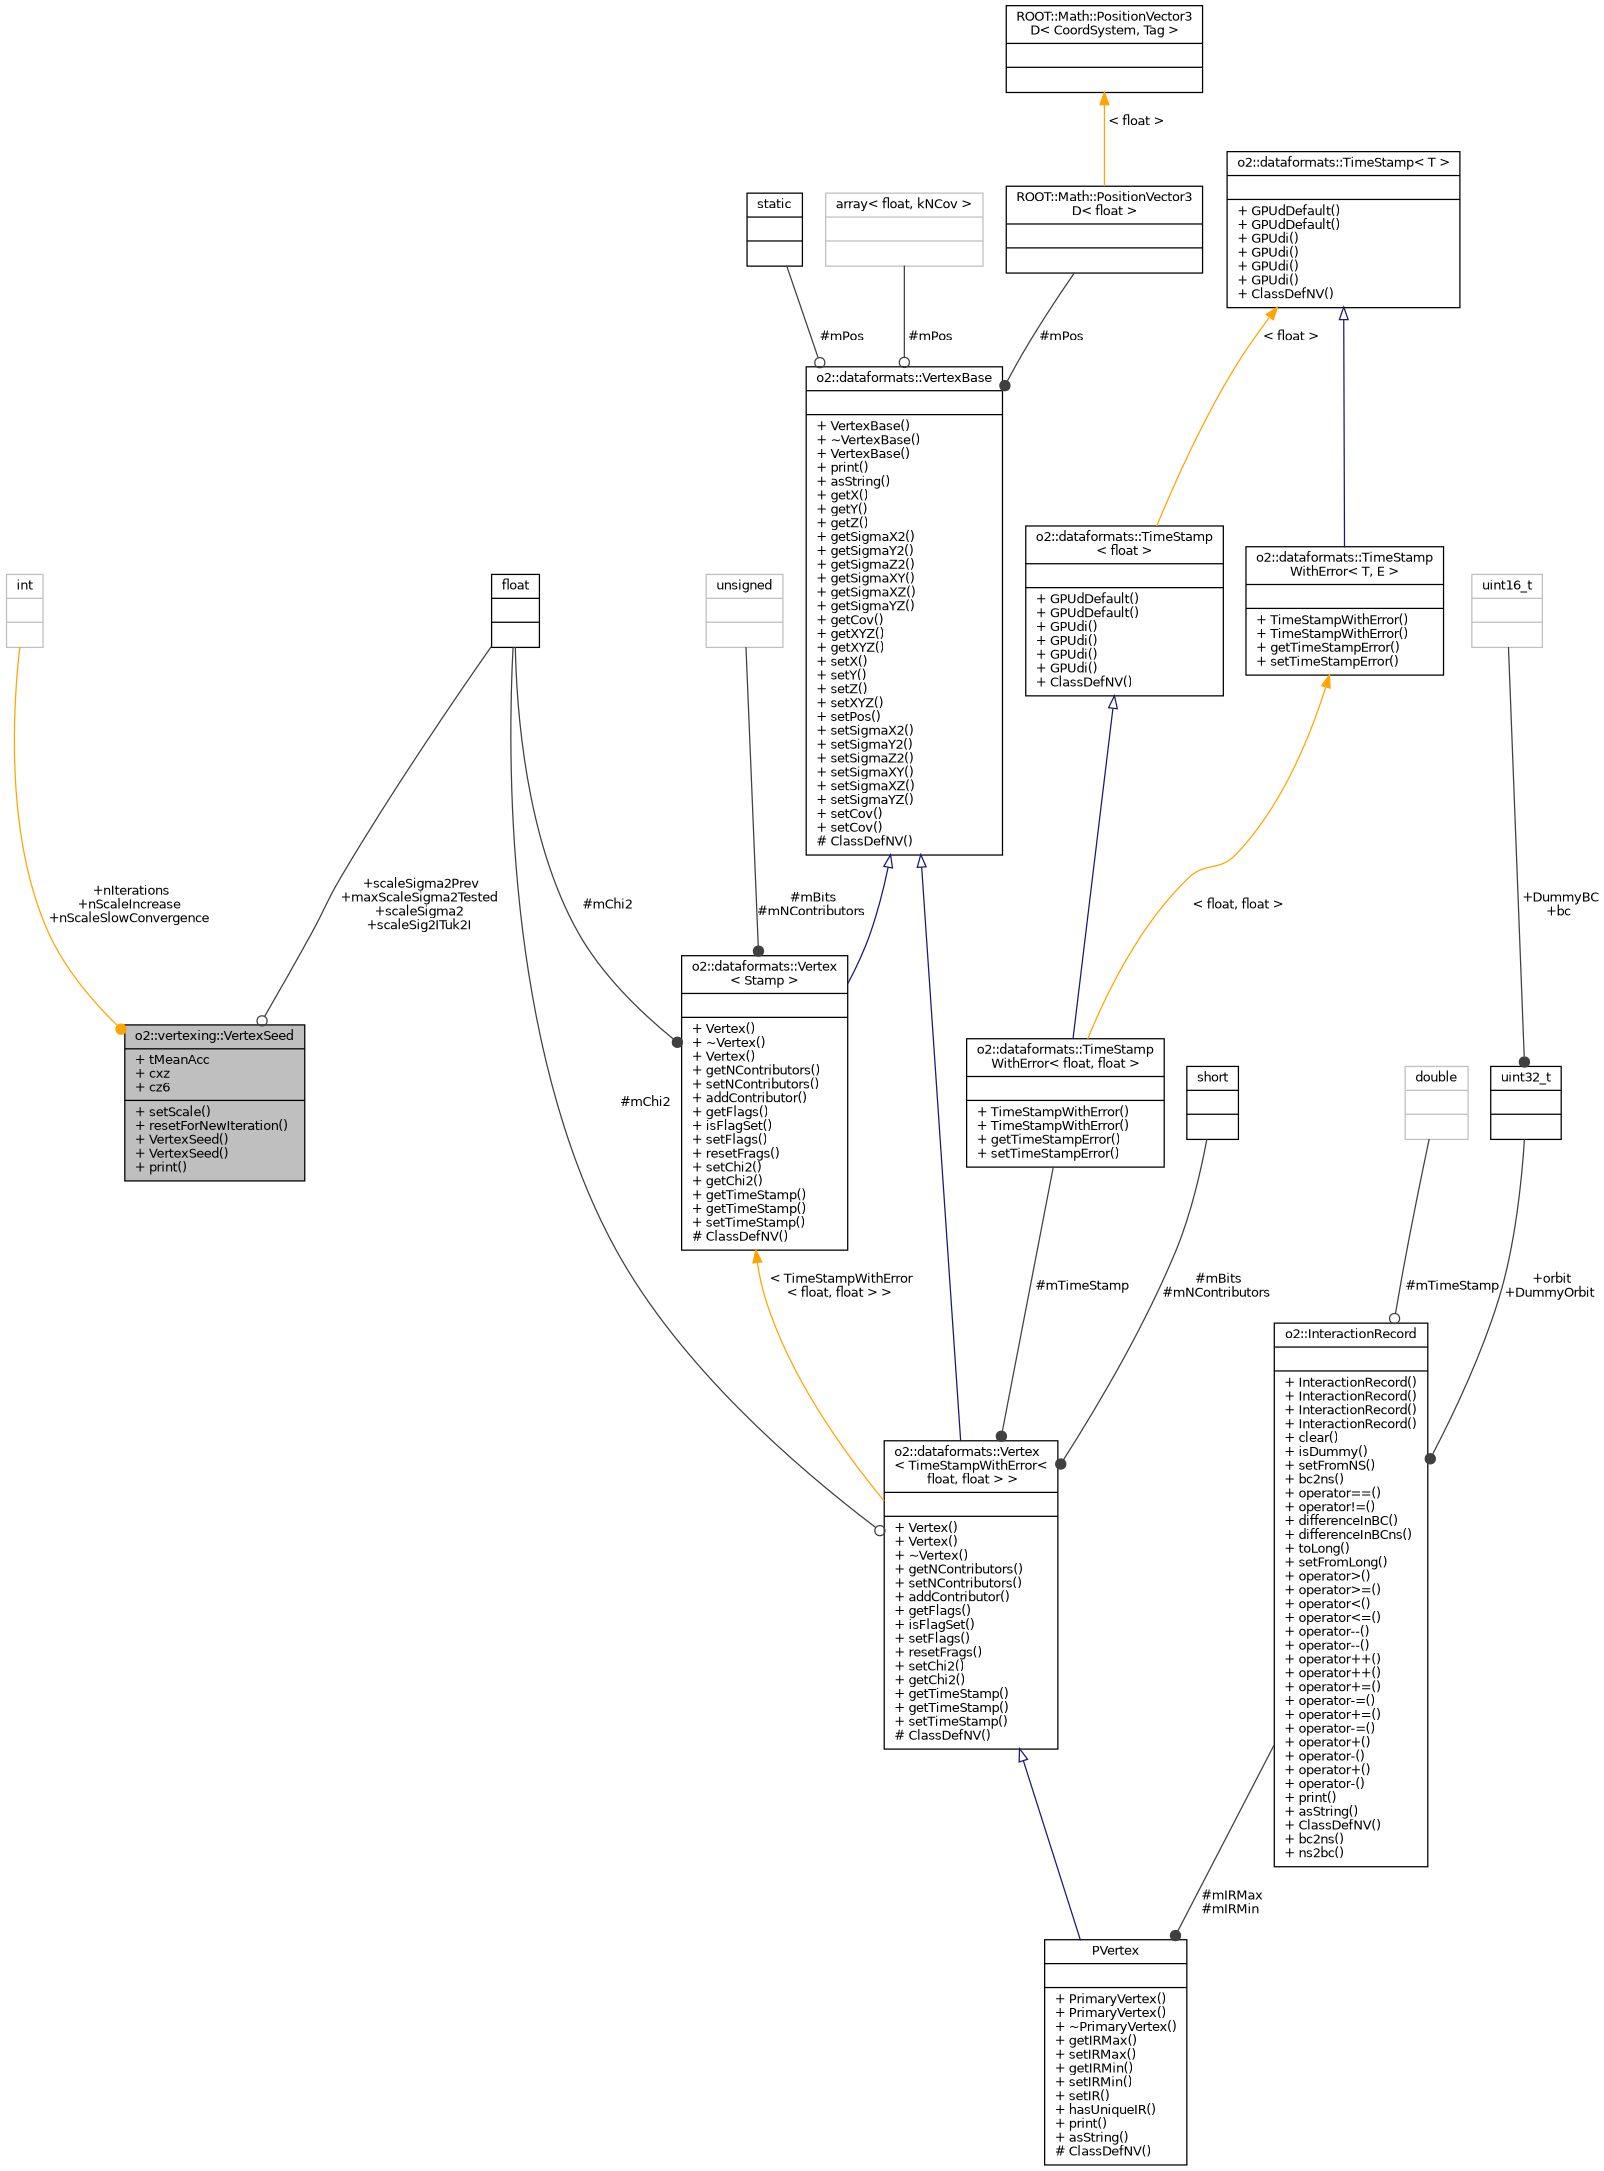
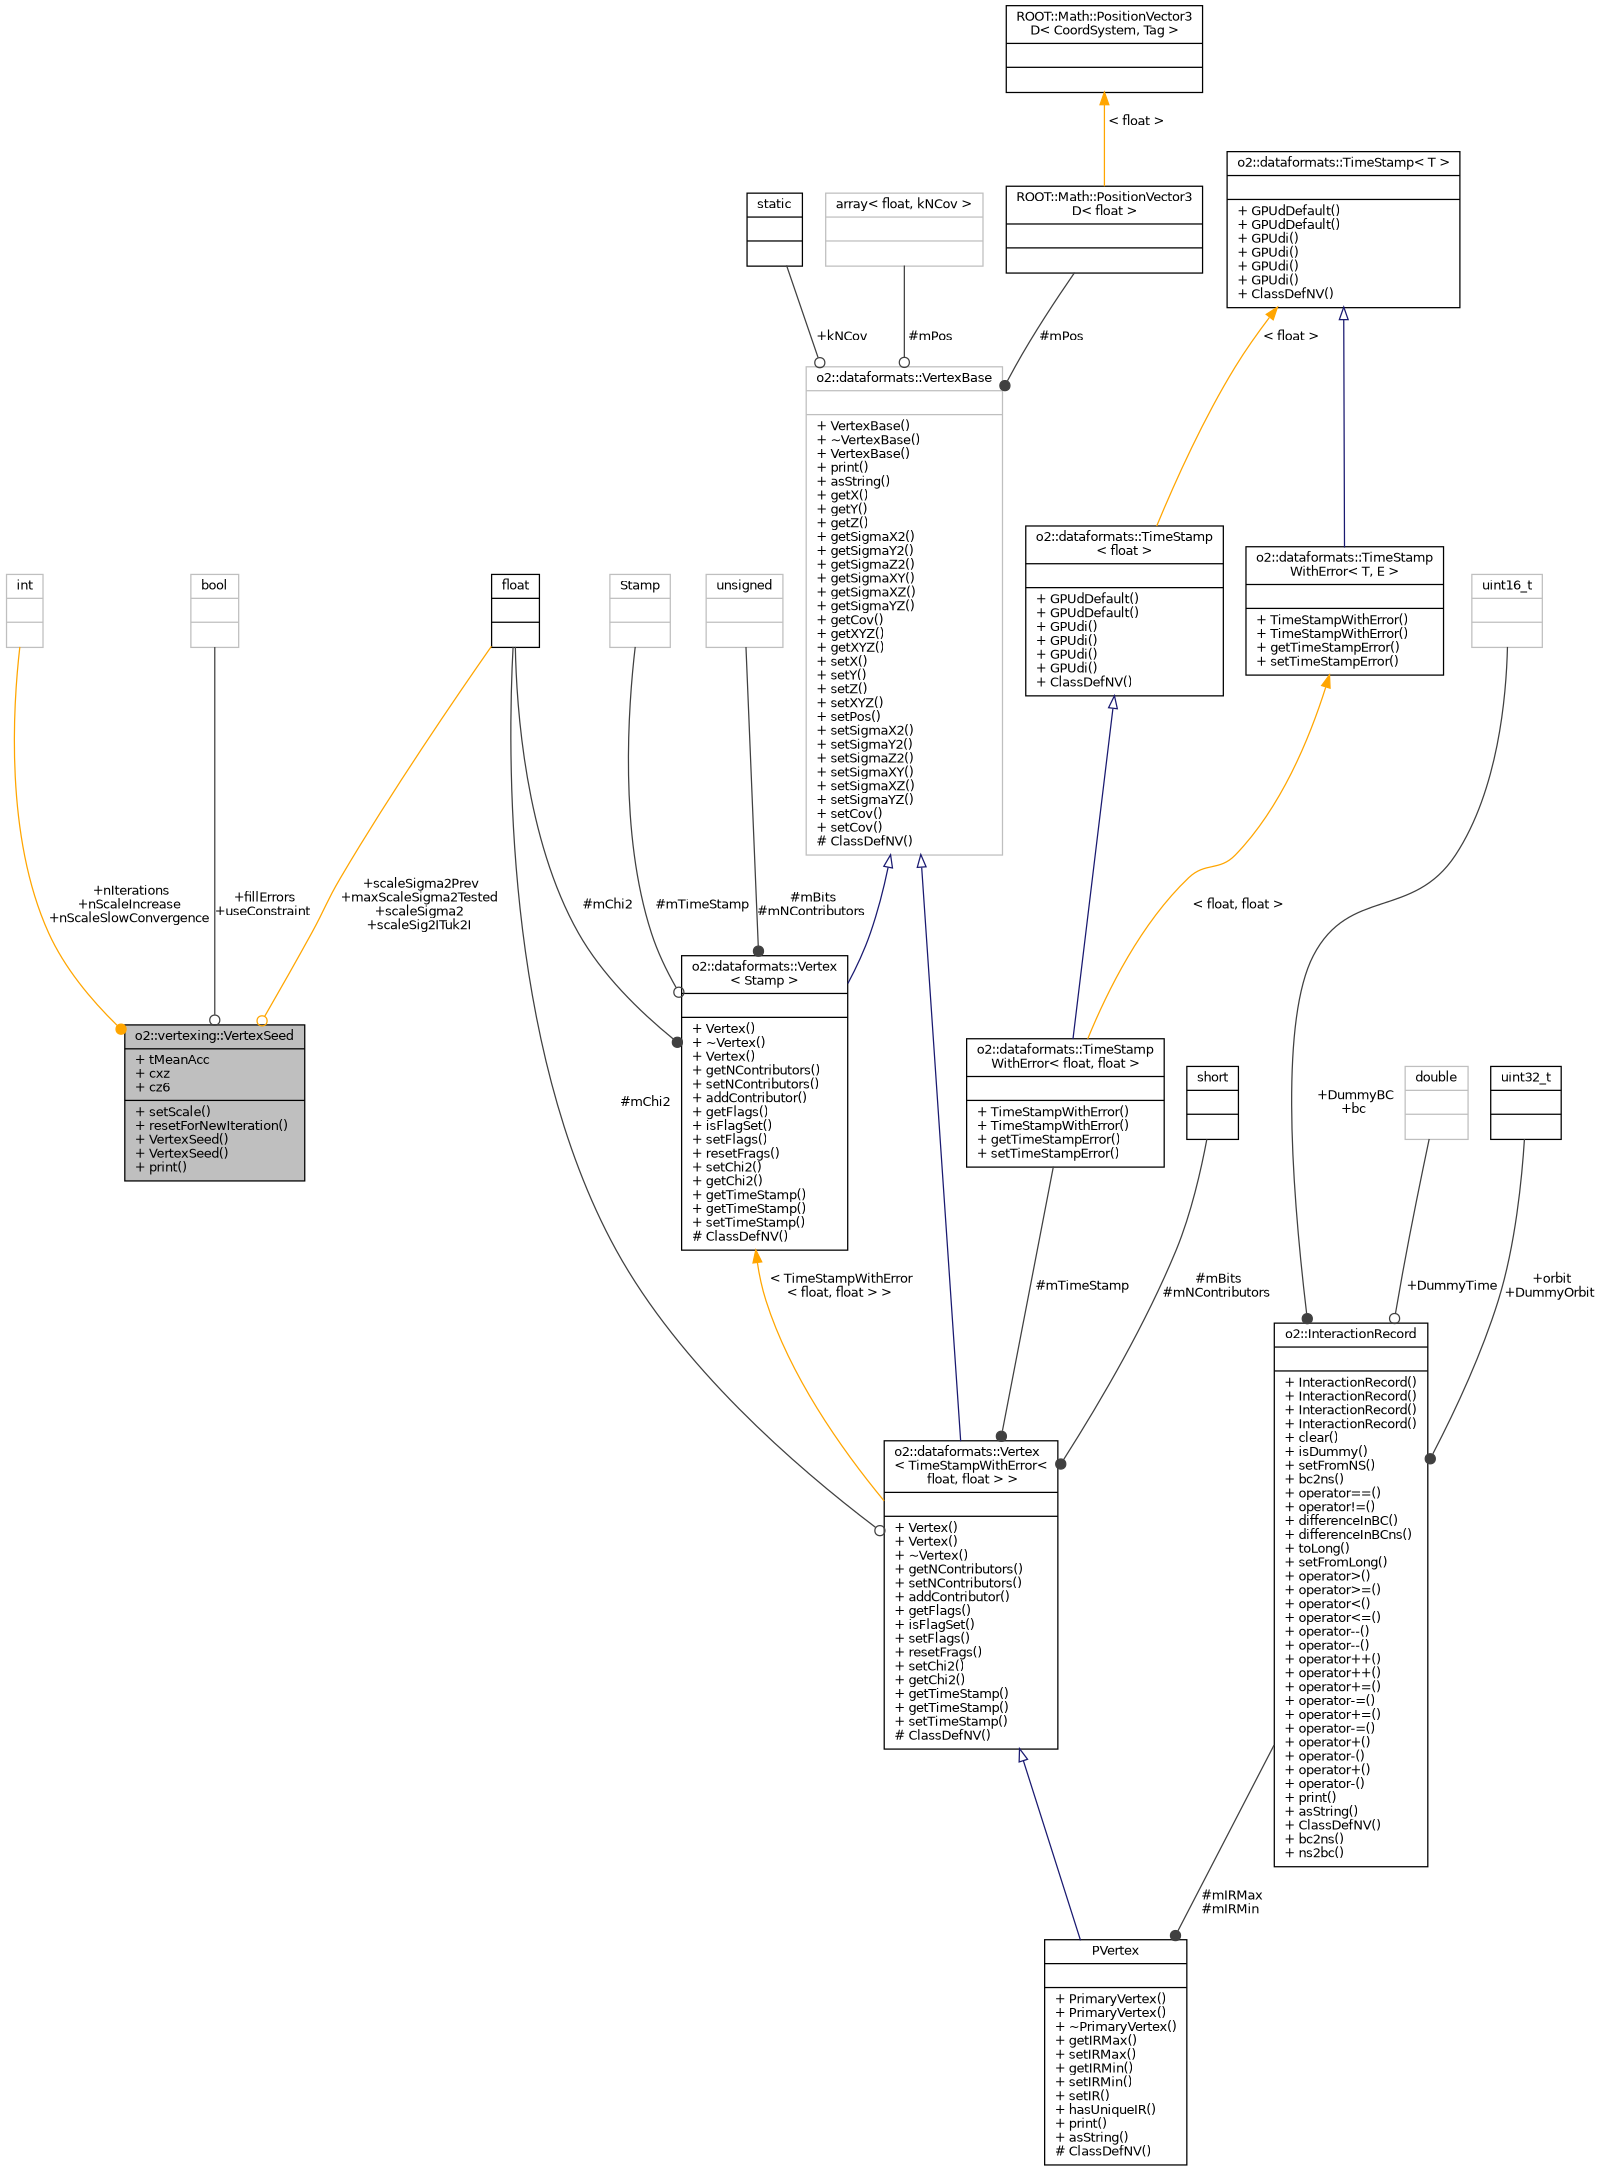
  digraph {
    node [color=black fontname=Helvetica fontsize=10 shape=record]
    edge [color=grey25 fontname=Helvetica fontsize=10 labelfontname=Helvetica labelfontsize=10 style=solid]
    n1 [fillcolor=grey75 fontcolor=black height=0.2 label="{o2::vertexing::VertexSeed\n|+ tMeanAcc\l+ cxz\l+ cz6\l|+ setScale()\l+ resetForNewIteration()\l+ VertexSeed()\l+ VertexSeed()\l+ print()\l}" style=filled width=0.4]
    n2 [height=0.2 label="{PVertex\n||+ PrimaryVertex()\l+ PrimaryVertex()\l+ ~PrimaryVertex()\l+ getIRMax()\l+ setIRMax()\l+ getIRMin()\l+ setIRMin()\l+ setIR()\l+ hasUniqueIR()\l+ print()\l+ asString()\l# ClassDefNV()\l}" width=0.4]
    n3 [height=0.2 label="{o2::dataformats::Vertex\l\< TimeStampWithError\<\l float, float \> \>\n||+ Vertex()\l+ Vertex()\l+ ~Vertex()\l+ getNContributors()\l+ setNContributors()\l+ addContributor()\l+ getFlags()\l+ isFlagSet()\l+ setFlags()\l+ resetFrags()\l+ setChi2()\l+ getChi2()\l+ getTimeStamp()\l+ getTimeStamp()\l+ setTimeStamp()\l# ClassDefNV()\l}" width=0.4]
-   n4 [height=0.2 label="{o2::dataformats::VertexBase\n||+ VertexBase()\l+ ~VertexBase()\l+ VertexBase()\l+ print()\l+ asString()\l+ getX()\l+ getY()\l+ getZ()\l+ getSigmaX2()\l+ getSigmaY2()\l+ getSigmaZ2()\l+ getSigmaXY()\l+ getSigmaXZ()\l+ getSigmaYZ()\l+ getCov()\l+ getXYZ()\l+ getXYZ()\l+ setX()\l+ setY()\l+ setZ()\l+ setXYZ()\l+ setPos()\l+ setSigmaX2()\l+ setSigmaY2()\l+ setSigmaZ2()\l+ setSigmaXY()\l+ setSigmaXZ()\l+ setSigmaYZ()\l+ setCov()\l+ setCov()\l# ClassDefNV()\l}" width=0.4]
+   n4 [color=grey75 height=0.2 label="{o2::dataformats::VertexBase\n||+ VertexBase()\l+ ~VertexBase()\l+ VertexBase()\l+ print()\l+ asString()\l+ getX()\l+ getY()\l+ getZ()\l+ getSigmaX2()\l+ getSigmaY2()\l+ getSigmaZ2()\l+ getSigmaXY()\l+ getSigmaXZ()\l+ getSigmaYZ()\l+ getCov()\l+ getXYZ()\l+ getXYZ()\l+ setX()\l+ setY()\l+ setZ()\l+ setXYZ()\l+ setPos()\l+ setSigmaX2()\l+ setSigmaY2()\l+ setSigmaZ2()\l+ setSigmaXY()\l+ setSigmaXZ()\l+ setSigmaYZ()\l+ setCov()\l+ setCov()\l# ClassDefNV()\l}" width=0.4]
    n5 [height=0.2 label="{o2::dataformats::Vertex\l\< Stamp \>\n||+ Vertex()\l+ ~Vertex()\l+ Vertex()\l+ getNContributors()\l+ setNContributors()\l+ addContributor()\l+ getFlags()\l+ isFlagSet()\l+ setFlags()\l+ resetFrags()\l+ setChi2()\l+ getChi2()\l+ getTimeStamp()\l+ getTimeStamp()\l+ setTimeStamp()\l# ClassDefNV()\l}" width=0.4]
    n6 [color=grey75 height=0.2 label="{array\< float, kNCov \>\n||}" width=0.4]
    n7 [height=0.2 label="{ROOT::Math::PositionVector3\lD\< float \>\n||}" width=0.4]
    n8 [height=0.2 label="{ROOT::Math::PositionVector3\lD\< CoordSystem, Tag \>\n||}" width=0.4]
    n9 [height=0.2 label="{static\n||}" width=0.4]
    n10 [height=0.2 label="{short\n||}" width=0.4]
    n11 [height=0.2 label="{float\n||}" width=0.4]
    n12 [height=0.2 label="{o2::dataformats::TimeStamp\lWithError\< float, float \>\n||+ TimeStampWithError()\l+ TimeStampWithError()\l+ getTimeStampError()\l+ setTimeStampError()\l}" width=0.4]
    n13 [height=0.2 label="{o2::dataformats::TimeStamp\l\< float \>\n||+ GPUdDefault()\l+ GPUdDefault()\l+ GPUdi()\l+ GPUdi()\l+ GPUdi()\l+ GPUdi()\l+ ClassDefNV()\l}" width=0.4]
    n14 [height=0.2 label="{o2::dataformats::TimeStamp\< T \>\n||+ GPUdDefault()\l+ GPUdDefault()\l+ GPUdi()\l+ GPUdi()\l+ GPUdi()\l+ GPUdi()\l+ ClassDefNV()\l}" width=0.4]
    n15 [height=0.2 label="{o2::dataformats::TimeStamp\lWithError\< T, E \>\n||+ TimeStampWithError()\l+ TimeStampWithError()\l+ getTimeStampError()\l+ setTimeStampError()\l}" width=0.4]
    n16 [color=grey75 height=0.2 label="{unsigned\n||}" width=0.4]
+   n17 [color=grey75 height=0.2 label="{Stamp\n||}" width=0.4]
    n18 [height=0.2 label="{o2::InteractionRecord\n||+ InteractionRecord()\l+ InteractionRecord()\l+ InteractionRecord()\l+ InteractionRecord()\l+ clear()\l+ isDummy()\l+ setFromNS()\l+ bc2ns()\l+ operator==()\l+ operator!=()\l+ differenceInBC()\l+ differenceInBCns()\l+ toLong()\l+ setFromLong()\l+ operator\>()\l+ operator\>=()\l+ operator\<()\l+ operator\<=()\l+ operator--()\l+ operator--()\l+ operator++()\l+ operator++()\l+ operator+=()\l+ operator-=()\l+ operator+=()\l+ operator-=()\l+ operator+()\l+ operator-()\l+ operator+()\l+ operator-()\l+ print()\l+ asString()\l+ ClassDefNV()\l+ bc2ns()\l+ ns2bc()\l}" width=0.4]
    n19 [color=grey75 height=0.2 label="{double\n||}" width=0.4]
    n20 [color=grey75 height=0.2 label="{uint16_t\n||}" width=0.4]
    n21 [height=0.2 label="{uint32_t\n||}" width=0.4]
    n22 [color=grey75 height=0.2 label="{int\n||}" width=0.4]
+   n23 [color=grey75 height=0.2 label="{bool\n||}" width=0.4]
    n3 -> n2 [arrowtail=onormal color=midnightblue dir=back]
    n4 -> n3 [arrowtail=onormal color=midnightblue dir=back]
    n4 -> n5 [arrowtail=onormal color=midnightblue dir=back]
    n5 -> n3 [color=orange dir=back label=" \< TimeStampWithError\l\< float, float \> \>"]
    n6 -> n4 [arrowhead=odot label=" #mPos"]
    n7 -> n4 [arrowhead=dot label=" #mPos"]
    n8 -> n7 [color=orange dir=back label=" \< float \>"]
-   n9 -> n4 [arrowhead=odot label=" #mPos"]
+   n9 -> n4 [arrowhead=odot label=" +kNCov"]
    n10 -> n3 [arrowhead=dot label=" #mBits\n#mNContributors"]
-   n11 -> n1 [arrowhead=odot label=" +scaleSigma2Prev\n+maxScaleSigma2Tested\n+scaleSigma2\n+scaleSig2ITuk2I"]
+   n11 -> n1 [arrowhead=odot color=orange label=" +scaleSigma2Prev\n+maxScaleSigma2Tested\n+scaleSigma2\n+scaleSig2ITuk2I"]
    n11 -> n3 [arrowhead=odot label=" #mChi2"]
    n11 -> n5 [arrowhead=dot label=" #mChi2"]
    n12 -> n3 [arrowhead=dot label=" #mTimeStamp"]
    n13 -> n12 [arrowtail=onormal color=midnightblue dir=back]
    n14 -> n13 [color=orange dir=back label=" \< float \>"]
    n14 -> n15 [arrowtail=onormal color=midnightblue dir=back]
    n15 -> n12 [color=orange dir=back label=" \< float, float \>"]
    n16 -> n5 [arrowhead=dot label=" #mBits\n#mNContributors"]
+   n17 -> n5 [arrowhead=odot label=" #mTimeStamp"]
    n18 -> n2 [arrowhead=dot label=" #mIRMax\n#mIRMin"]
-   n19 -> n18 [arrowhead=odot label=" #mTimeStamp"]
-   n20 -> n21 [arrowhead=dot label=" +DummyBC\n+bc"]
+   n19 -> n18 [arrowhead=odot label=" +DummyTime"]
+   n20 -> n18 [arrowhead=dot label=" +DummyBC\n+bc"]
    n21 -> n18 [arrowhead=dot label=" +orbit\n+DummyOrbit"]
    n22 -> n1 [arrowhead=dot color=orange label=" +nIterations\n+nScaleIncrease\n+nScaleSlowConvergence"]
+   n23 -> n1 [arrowhead=odot label=" +fillErrors\n+useConstraint"]
  }
